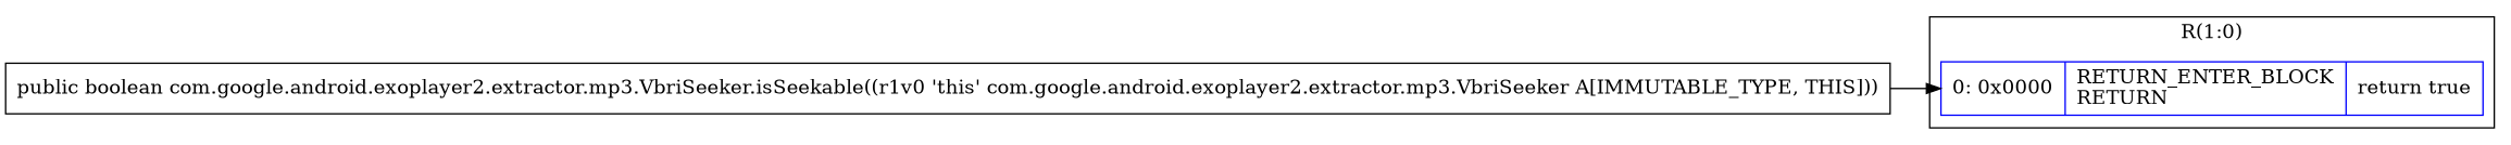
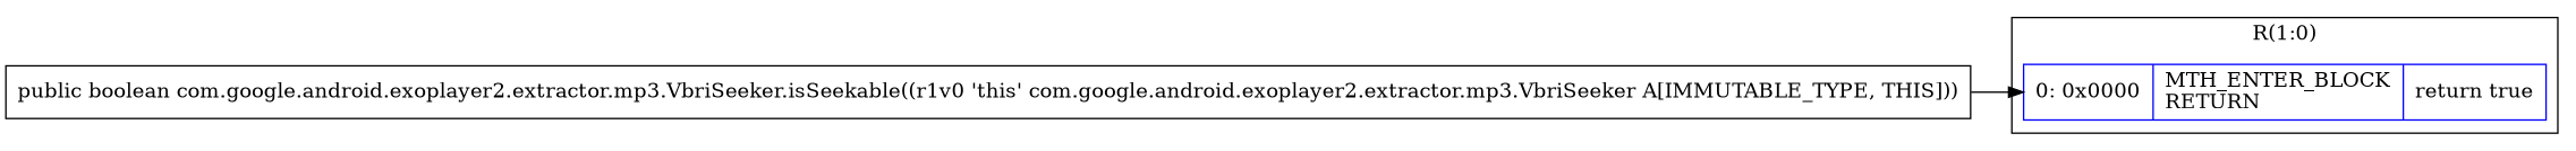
  digraph {
    rankdir=LR
    node [shape=record]
-   n1 [color=blue label="{0\:\ 0x0000|RETURN_ENTER_BLOCK\lRETURN\l|return true\l}"]
+   n1 [color=blue label="{0\:\ 0x0000|MTH_ENTER_BLOCK\lRETURN\l|return true\l}"]
    n2 [label="{public boolean com.google.android.exoplayer2.extractor.mp3.VbriSeeker.isSeekable((r1v0 'this' com.google.android.exoplayer2.extractor.mp3.VbriSeeker A[IMMUTABLE_TYPE, THIS])) }"]
    subgraph cluster_1 {
      label="R(1:0)"
      n1
    }
    n2 -> n1
  }
